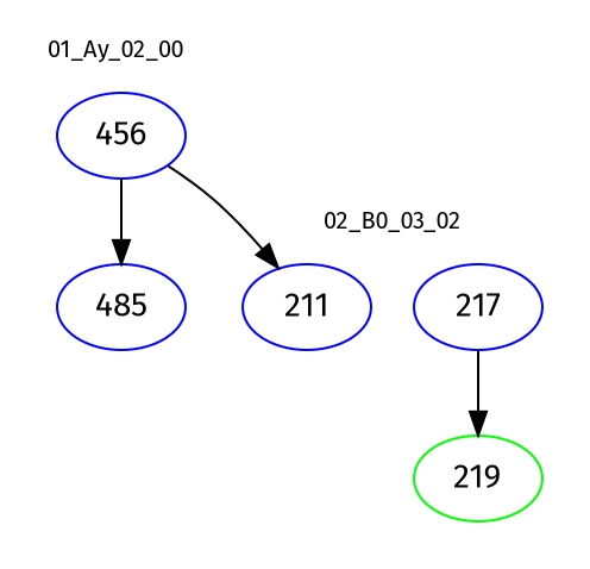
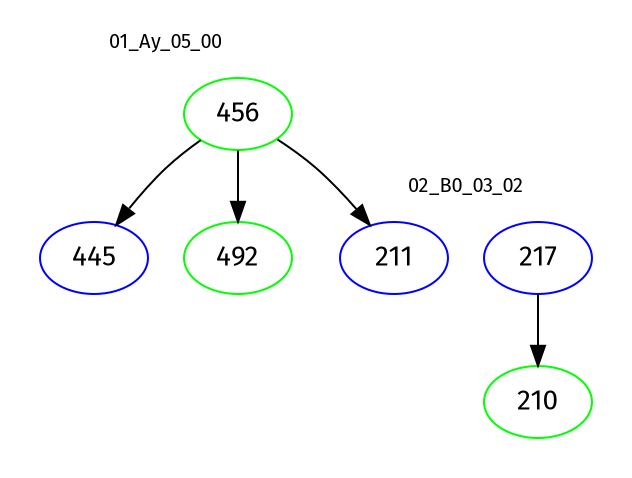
  digraph {
    fontname="Fira Sans"
    node [color=blue fontname="Fira Sans"]
    edge [color=black fontname="Fira Sans"]
-   n1 [label=456]
-   n2 [label=485]
+   n1 [color=green label=456]
+   n2 [label=445]
+   n3 [color=green label=492]
    n4 [label=217]
    n5 [label=211]
-   n6 [color=green label=219]
+   n6 [color=green label=210]
    subgraph cluster_1 {
      color=white
      fontsize=10
-     label="01_Ay_02_00"
+     label="01_Ay_05_00"
      n1
      n2
+     n3
    }
    subgraph cluster_2 {
      color=white
      fontsize=10
      label="02_B0_03_02"
      n4
      n5
      n6
    }
    n1 -> n2
+   n1 -> n3
    n1 -> n5
    n4 -> n6
  }
